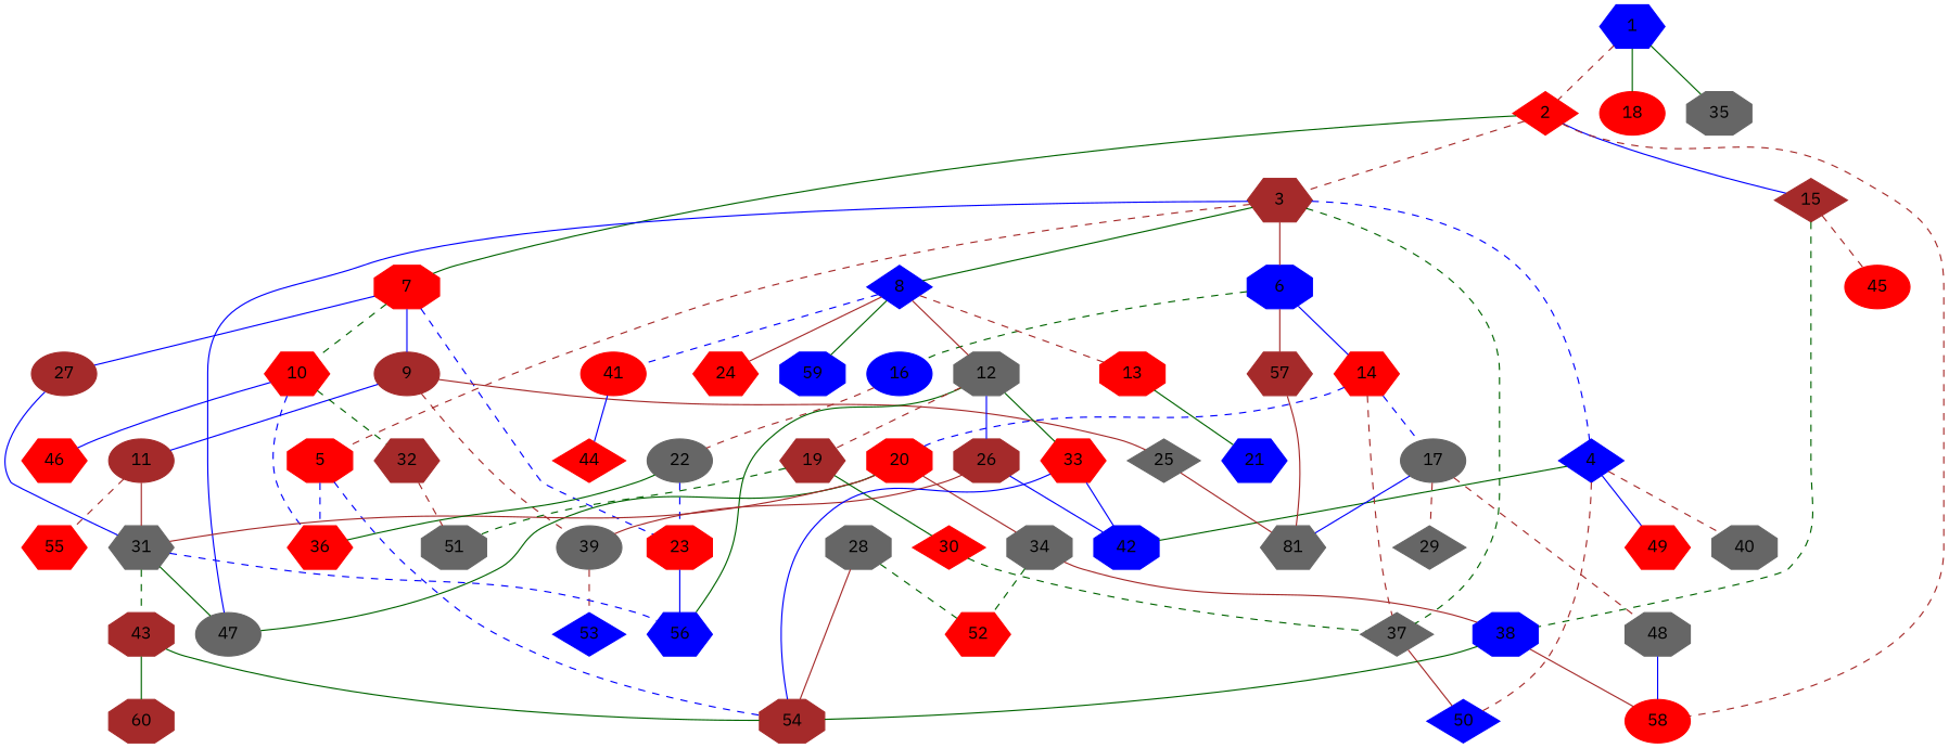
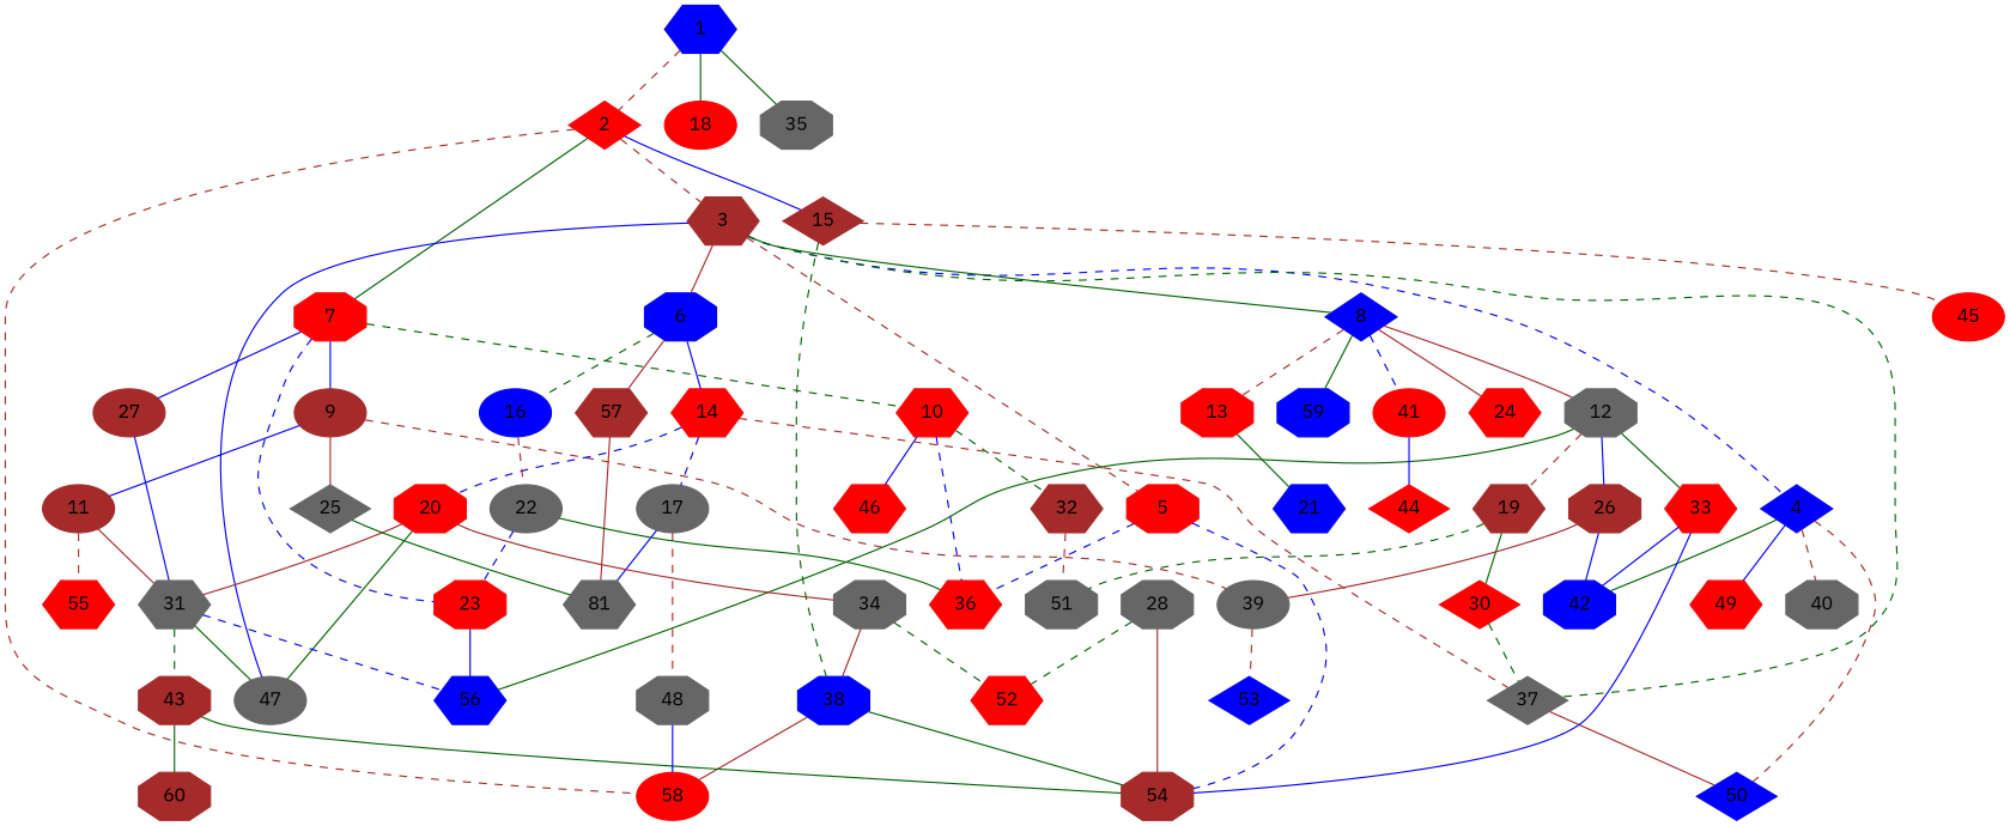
  graph {
    fontname="IBM Plex Sans"
    node [color=red fontname="IBM Plex Sans" shape=octagon style=filled]
    edge [color=brown fontname="IBM Plex Sans" style=solid]
    1 [color=blue shape=hexagon]
    2 [shape=diamond]
    18 [shape=ellipse]
    35 [color=gray40]
    3 [color=brown shape=hexagon]
    7
    15 [color=brown shape=diamond]
    58 [shape=ellipse]
    4 [color=blue shape=diamond]
    5
    6 [color=blue]
    8 [color=blue shape=diamond]
    37 [color=gray40 shape=diamond]
    47 [color=gray40 shape=ellipse]
    9 [color=brown shape=ellipse]
    10 [shape=hexagon]
    23
    27 [color=brown shape=ellipse]
    38 [color=blue]
    45 [shape=ellipse]
    40 [color=gray40]
    42 [color=blue]
    49 [shape=hexagon]
    50 [color=blue shape=diamond]
    36 [shape=hexagon]
    54 [color=brown]
    14 [shape=hexagon]
    16 [color=blue shape=ellipse]
    57 [color=brown shape=hexagon]
    12 [color=gray40]
    13
    24 [shape=hexagon]
    41 [shape=ellipse]
    59 [color=blue]
    17 [color=gray40 shape=ellipse]
    20
    22 [color=gray40 shape=ellipse]
    n38 [color=gray40 label=81 shape=hexagon]
    11 [color=brown shape=ellipse]
    25 [color=gray40 shape=diamond]
    39 [color=gray40 shape=ellipse]
    32 [color=brown shape=hexagon]
    46 [shape=hexagon]
    56 [color=blue shape=hexagon]
    31 [color=gray40 shape=hexagon]
    19 [color=brown shape=hexagon]
    26 [color=brown]
    33 [shape=hexagon]
    21 [color=blue shape=hexagon]
    44 [shape=diamond]
    55 [shape=hexagon]
    53 [color=blue shape=diamond]
    51 [color=gray40]
    43 [color=brown]
    30 [shape=diamond]
-   29 [color=gray40 shape=diamond]
    48 [color=gray40]
    34 [color=gray40]
    28 [color=gray40]
    52 [shape=hexagon]
    60 [color=brown]
    1 -- 2 [style=dashed]
    1 -- 18 [color=darkgreen]
    1 -- 35 [color=darkgreen]
    2 -- 3 [style=dashed]
    2 -- 7 [color=darkgreen]
    2 -- 15 [color=blue]
    2 -- 58 [style=dashed]
    3 -- 4 [color=blue style=dashed]
    3 -- 5 [style=dashed]
    3 -- 6
    3 -- 8 [color=darkgreen]
    3 -- 37 [color=darkgreen style=dashed]
    3 -- 47 [color=blue]
    7 -- 9 [color=blue]
    7 -- 10 [color=darkgreen style=dashed]
    7 -- 23 [color=blue style=dashed]
    7 -- 27 [color=blue]
    15 -- 38 [color=darkgreen style=dashed]
    15 -- 45 [style=dashed]
    4 -- 40 [style=dashed]
    4 -- 42 [color=darkgreen]
    4 -- 49 [color=blue]
    4 -- 50 [style=dashed]
    5 -- 36 [color=blue style=dashed]
    5 -- 54 [color=blue style=dashed]
    6 -- 14 [color=blue]
    6 -- 16 [color=darkgreen style=dashed]
    6 -- 57
    8 -- 12
    8 -- 13 [style=dashed]
    8 -- 24
    8 -- 41 [color=blue style=dashed]
    8 -- 59 [color=darkgreen]
    37 -- 50
    9 -- 11 [color=blue]
    9 -- 25
    9 -- 39 [style=dashed]
    10 -- 36 [color=blue style=dashed]
    10 -- 32 [color=darkgreen style=dashed]
    10 -- 46 [color=blue]
    23 -- 56 [color=blue]
    27 -- 31 [color=blue]
    38 -- 58
    38 -- 54 [color=darkgreen]
    14 -- 37 [style=dashed]
    14 -- 17 [color=blue style=dashed]
    14 -- 20 [color=blue style=dashed]
    16 -- 22 [style=dashed]
    57 -- n38
    12 -- 56 [color=darkgreen]
    12 -- 19 [style=dashed]
    12 -- 26 [color=blue]
    12 -- 33 [color=darkgreen]
    13 -- 21 [color=darkgreen]
    41 -- 44 [color=blue]
    17 -- n38 [color=blue]
-   17 -- 29 [style=dashed]
    17 -- 48 [style=dashed]
    20 -- 47 [color=darkgreen]
    20 -- 31
    20 -- 34
    22 -- 23 [color=blue style=dashed]
    22 -- 36 [color=darkgreen]
    11 -- 31
    11 -- 55 [style=dashed]
-   25 -- n38
+   25 -- n38 [color=darkgreen]
    39 -- 53 [style=dashed]
    32 -- 51 [style=dashed]
    31 -- 47 [color=darkgreen]
    31 -- 56 [color=blue style=dashed]
    31 -- 43 [color=darkgreen style=dashed]
    19 -- 51 [color=darkgreen style=dashed]
    19 -- 30 [color=darkgreen]
    26 -- 42 [color=blue]
    26 -- 39
    33 -- 42 [color=blue]
    33 -- 54 [color=blue]
    43 -- 54 [color=darkgreen]
    43 -- 60 [color=darkgreen]
    30 -- 37 [color=darkgreen style=dashed]
    48 -- 58 [color=blue]
    34 -- 38
    34 -- 52 [color=darkgreen style=dashed]
    28 -- 54
    28 -- 52 [color=darkgreen style=dashed]
  }
